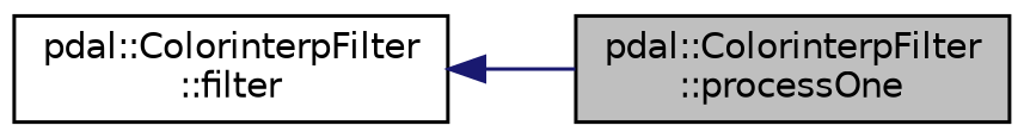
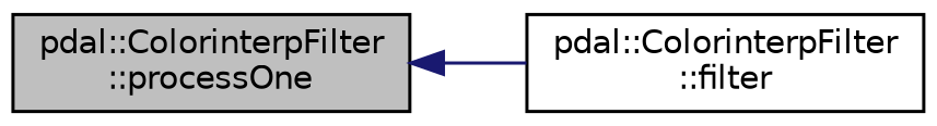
  digraph {
    rankdir=LR
    node [color=black fontname=Helvetica fontsize=10 shape=record style=filled]
    n1 [fillcolor=grey75 fontcolor=black height=0.2 label="pdal::ColorinterpFilter\l::processOne" width=0.4]
    n2 [fillcolor=white height=0.2 label="pdal::ColorinterpFilter\l::filter" width=0.4]
-   n2 -> n1 [color=midnightblue dir=back fontname=Helvetica fontsize=10 labelfontname=Helvetica labelfontsize=10 style=solid]
+   n1 -> n2 [color=midnightblue dir=back fontname=Helvetica fontsize=10 labelfontname=Helvetica labelfontsize=10 style=solid]
  }
